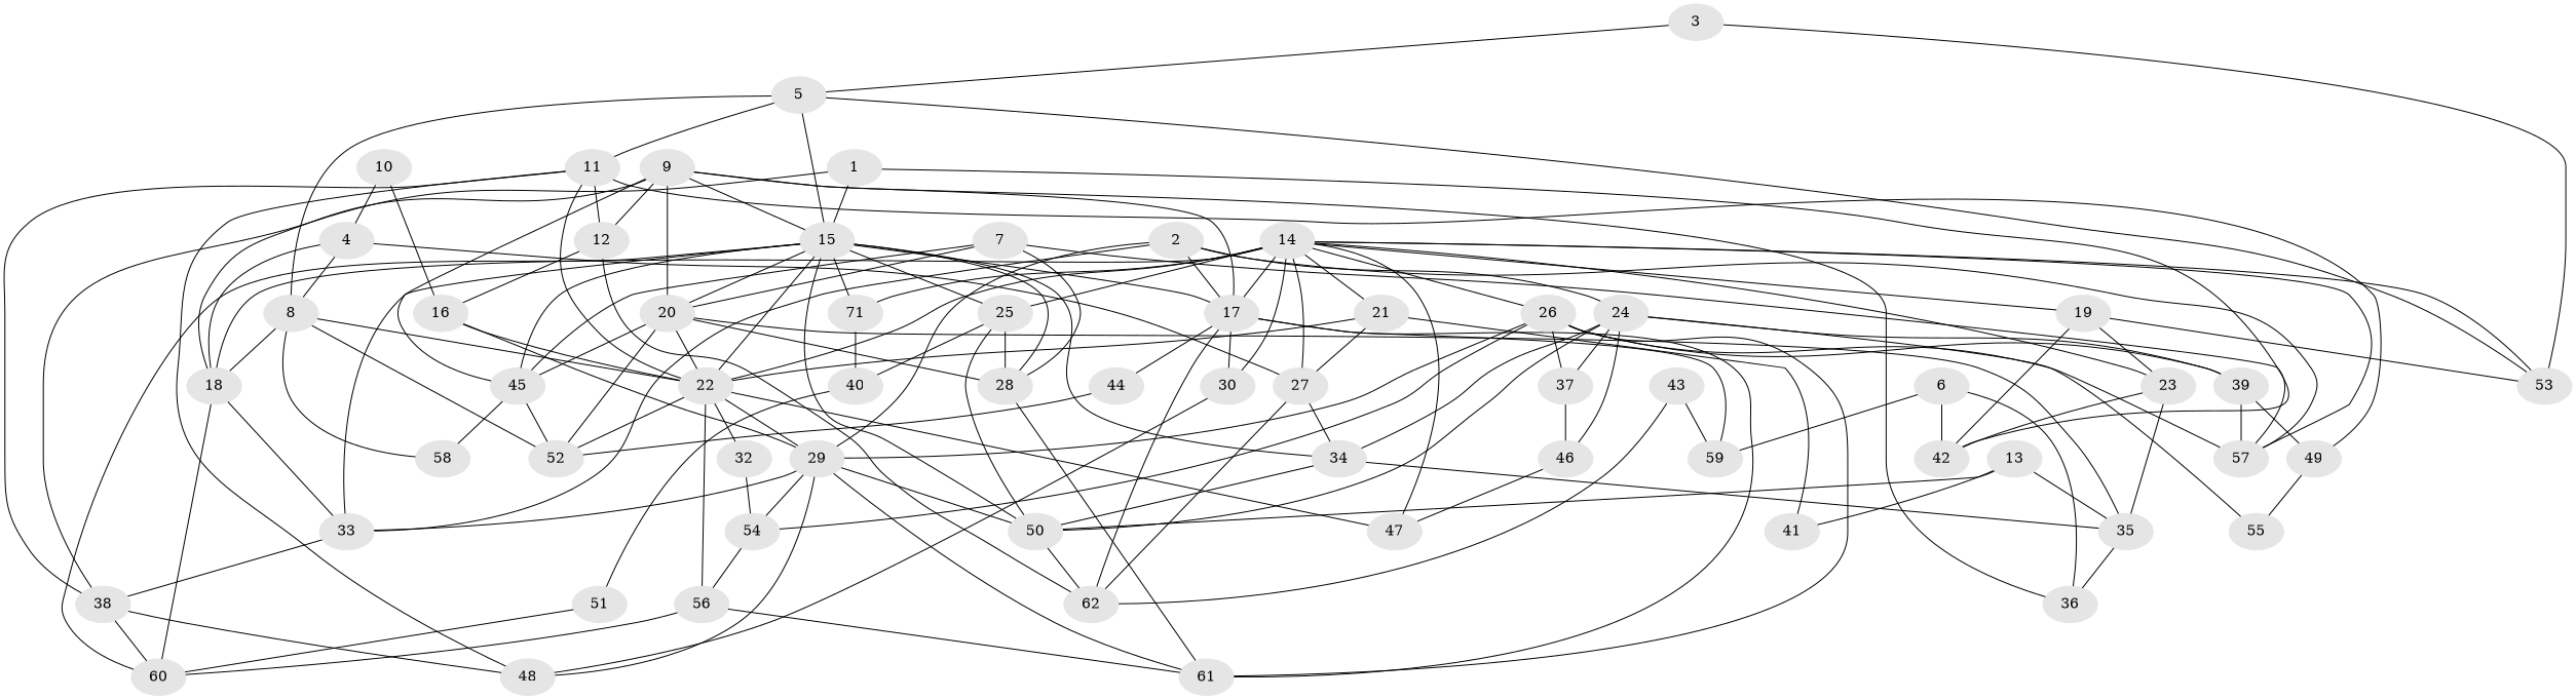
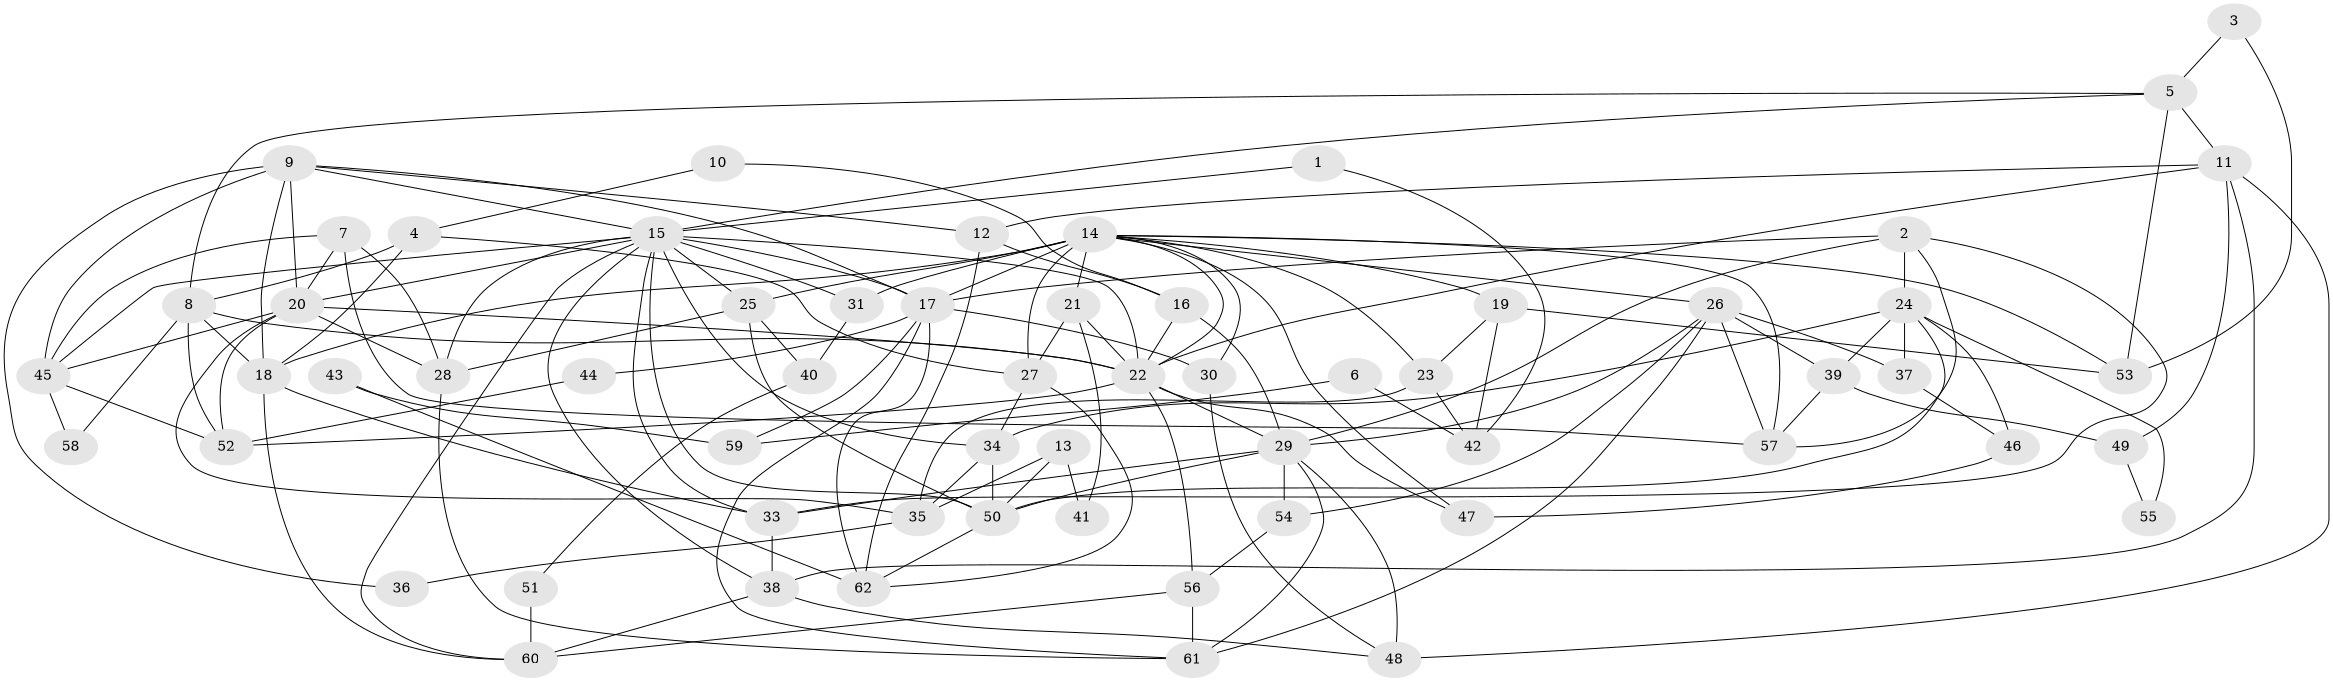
  graph {
    node [color=gray90 style=filled]
    edge [weight=1.0]
    1
    15
    38
    42
    17
    33
    20
    28
    45
    22
    50
    25
-   31 [label=71]
+   31
    34
    60
    48
    2
    24
    29
    57
    59
    44
    62
    30
    61
    37
    39
    46
    55
    54
    3
    5
    53
    8
    11
    4
    18
    27
    52
    58
    12
    49
    6
    36
    7
    35
    47
-   32
    56
    9
    16
    10
    13
    41
    14
    19
    21
    23
    26
    40
    51
    43
    1 -- 15
-   1 -- 38
+   15 -- 38
    1 -- 42
    15 -- 17 [weight=2.0]
    15 -- 33
    15 -- 20
    15 -- 28 [weight=2.0]
    15 -- 45
    15 -- 22
    15 -- 50
    15 -- 25
    15 -- 31
    15 -- 34
    15 -- 60
    38 -- 60
    38 -- 48
    17 -- 59
    17 -- 44
    17 -- 62
    17 -- 30
    17 -- 61
    33 -- 38
    20 -- 28
    20 -- 45
    20 -- 22
    20 -- 52
    20 -- 35
    28 -- 61
    45 -- 52
    45 -- 58
    22 -- 29
    22 -- 52
    22 -- 47
-   22 -- 32
    22 -- 56
    50 -- 62
    25 -- 28
    25 -- 50
    25 -- 40
    31 -- 40
    34 -- 50
    34 -- 35
    2 -- 17
    2 -- 33
    2 -- 24
    2 -- 29
    2 -- 57
    24 -- 50
    24 -- 34
    24 -- 37 [weight=2.0]
    24 -- 39 [weight=2.0]
    24 -- 46
    24 -- 55
    29 -- 33
    29 -- 50
    29 -- 48
    29 -- 61
    29 -- 54
    44 -- 52
    30 -- 48
    37 -- 46
    39 -- 57
    39 -- 49
    46 -- 47
    54 -- 56
    3 -- 5
    3 -- 53
    5 -- 15
    5 -- 53
    5 -- 8
    5 -- 11
    8 -- 22
    8 -- 18
    8 -- 52
    8 -- 58
    11 -- 38
    11 -- 22
    11 -- 48
    11 -- 12
    11 -- 49
    4 -- 8
    4 -- 18 [weight=2.0]
    4 -- 27
    18 -- 33
    18 -- 60
    27 -- 34
    27 -- 62
    12 -- 62
    12 -- 16
    49 -- 55
    6 -- 42
    6 -- 59
-   6 -- 36
    7 -- 20
    7 -- 28
    7 -- 45
    7 -- 57
    35 -- 36
-   32 -- 54
    56 -- 60
    56 -- 61
    9 -- 15
    9 -- 17
    9 -- 20
    9 -- 45
    9 -- 18
    9 -- 12
    9 -- 36
    16 -- 22
    16 -- 29
    10 -- 4
    10 -- 16
    13 -- 50
    13 -- 35
    13 -- 41
    14 -- 17 [weight=3.0]
    14 -- 22
    14 -- 25
    14 -- 31
    14 -- 57
    14 -- 30
    14 -- 53
    14 -- 18 [weight=3.0]
    14 -- 27
    14 -- 47
    14 -- 19
    14 -- 21
    14 -- 23
    14 -- 26
    19 -- 42
    19 -- 53
    19 -- 23
    21 -- 22
    21 -- 27
    21 -- 41
    23 -- 42
    23 -- 35
    26 -- 29
    26 -- 57 [weight=2.0]
    26 -- 61
    26 -- 37
    26 -- 39
    26 -- 54
    40 -- 51
    51 -- 60
    43 -- 59
    43 -- 62
  }
